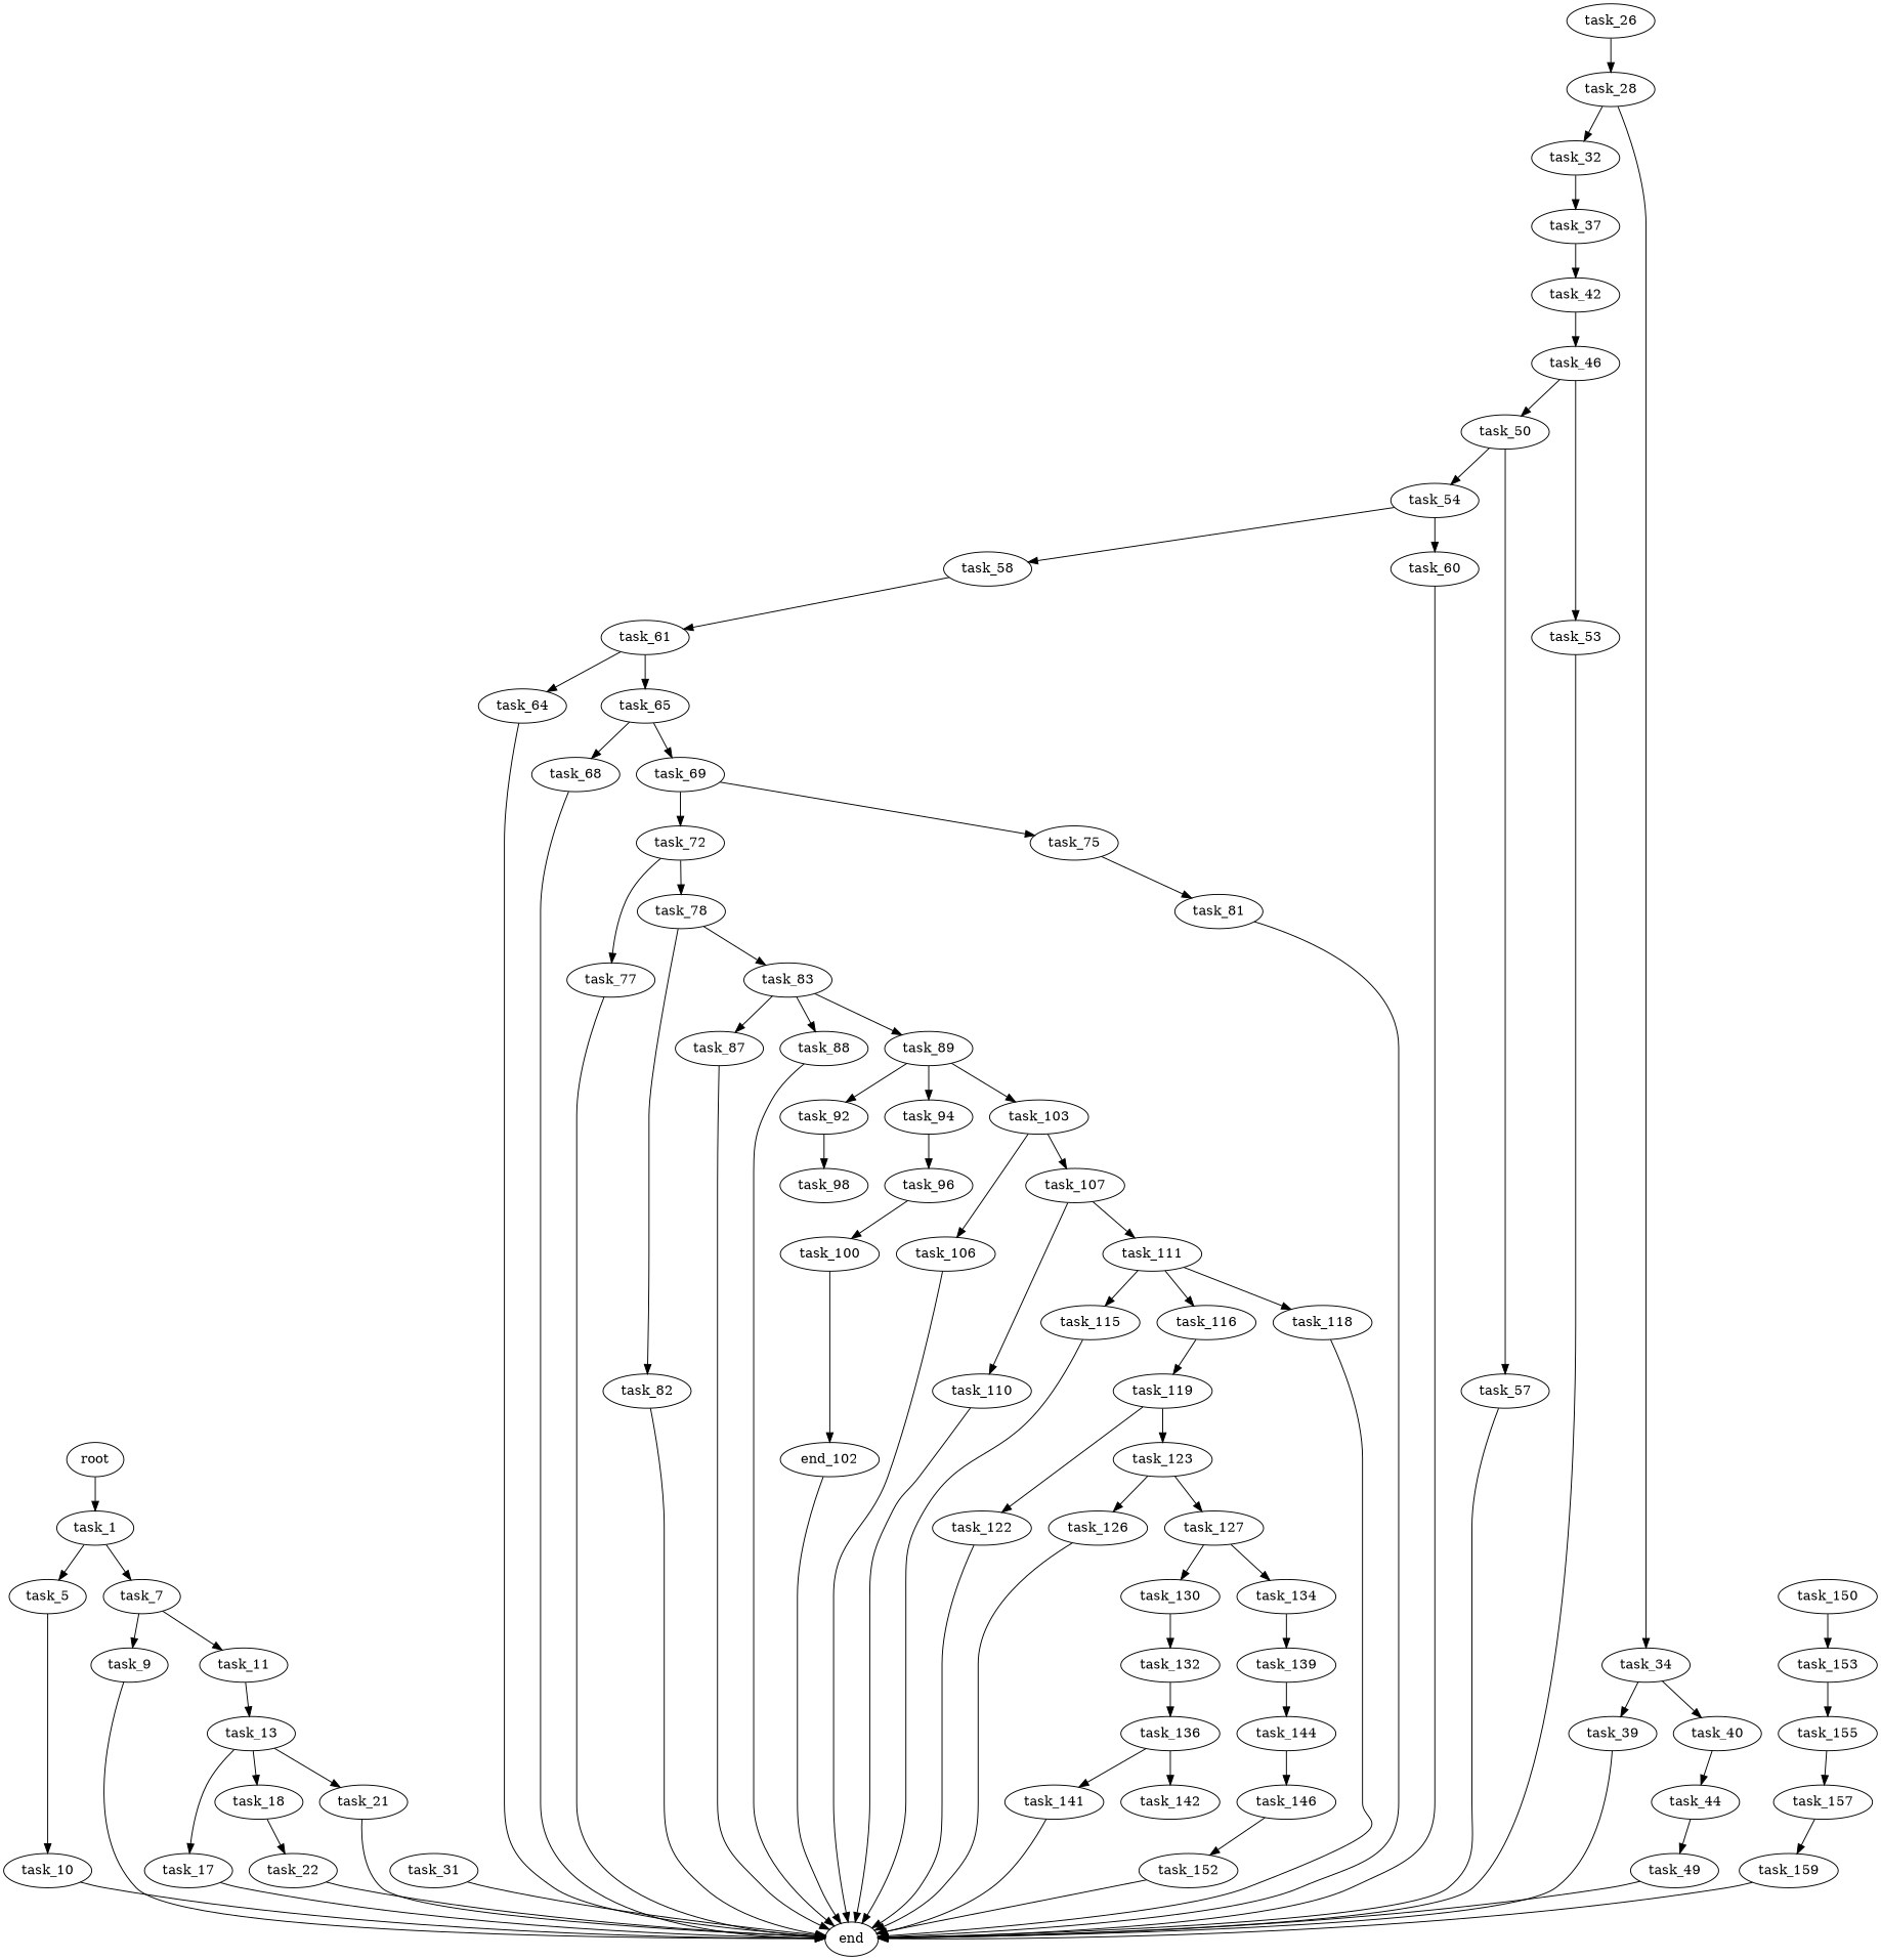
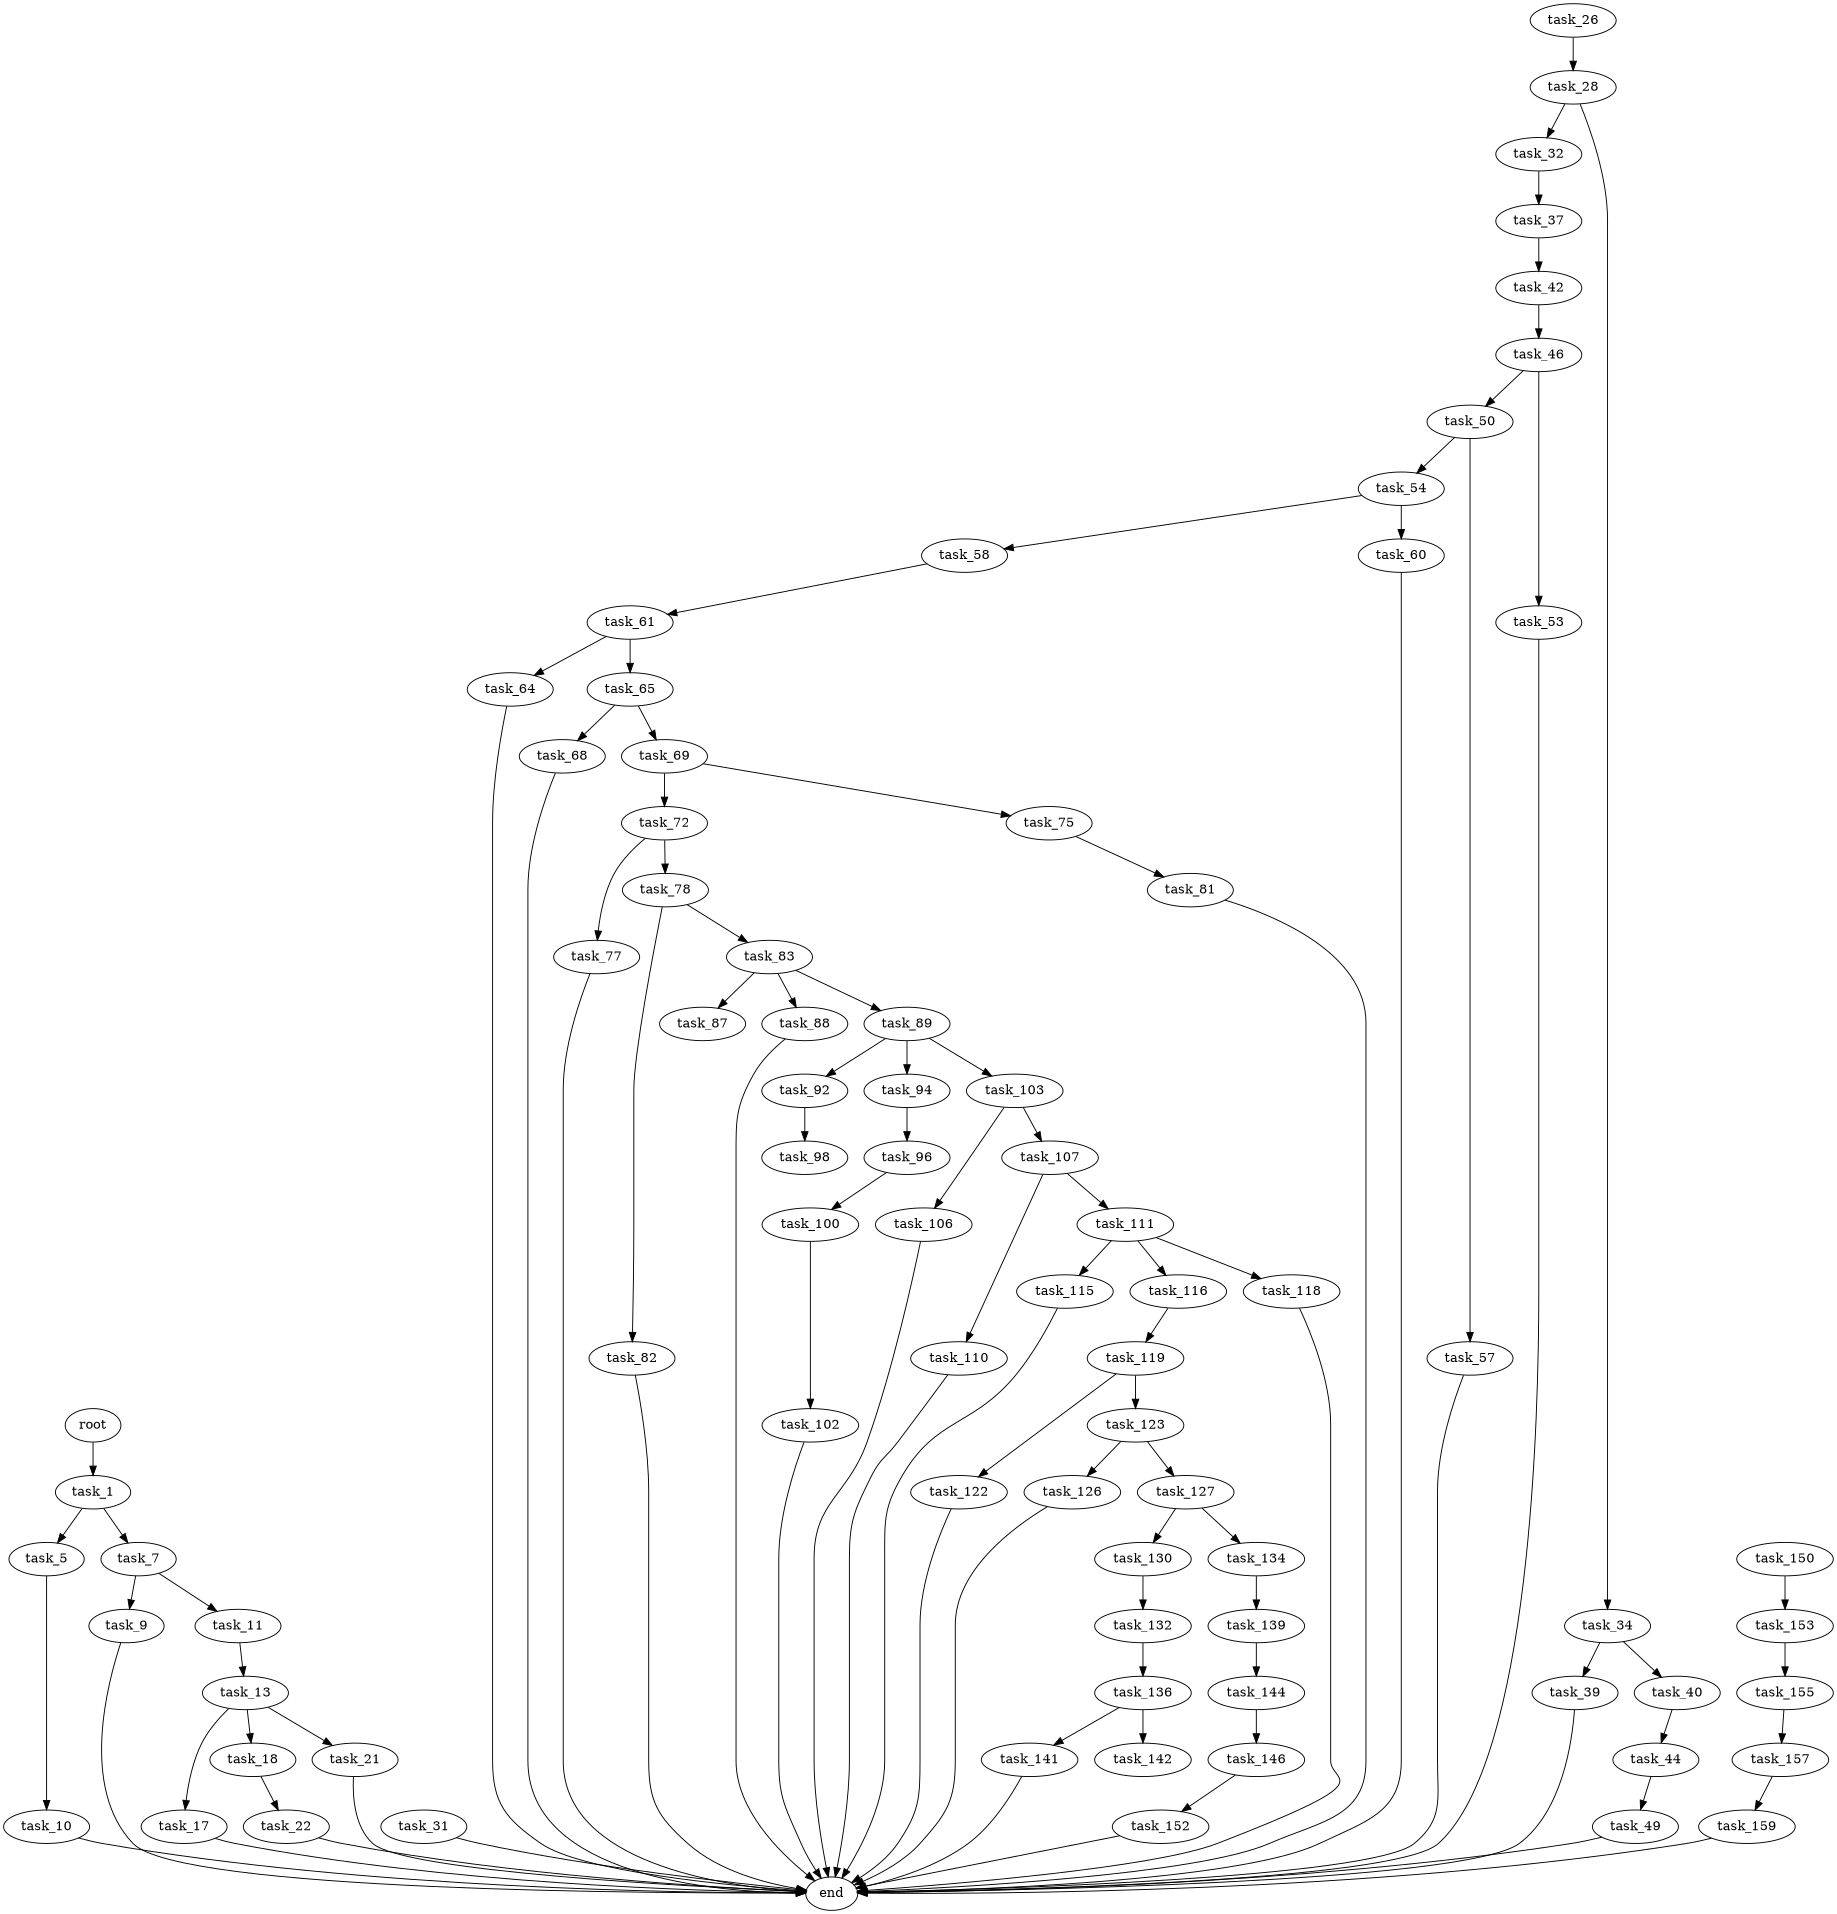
  digraph {
    fontname="DejaVu Serif"
    node [fontname="DejaVu Serif"]
    edge [fontname="DejaVu Serif"]
    root
    task_1
    task_5
    task_7
    task_10
    task_9
    task_11
    end
    task_13
    task_17
    task_18
    task_21
    task_22
    task_26
    task_28
    task_31
    task_32
    task_34
    task_37
    task_39
    task_40
    task_42
    task_44
    task_46
    task_49
    task_50
    task_53
    task_54
    task_57
    task_58
    task_60
    task_61
    task_64
    task_65
    task_68
    task_69
    task_72
    task_75
    task_77
    task_78
    task_81
    task_82
    task_83
    task_87
    task_88
    task_89
    task_92
    task_94
    task_103
    task_98
    task_96
    task_100
    task_106
    task_107
-   task_102 [label=end_102]
+   task_102
    task_110
    task_111
    task_115
    task_116
    task_118
    task_119
    task_122
    task_123
    task_126
    task_127
    task_130
    task_134
    task_132
    task_139
    task_136
    task_144
    task_141
    task_142
    task_146
    task_152
    task_150
    task_153
    task_155
    task_157
    task_159
    root -> task_1
    task_1 -> task_5
    task_1 -> task_7
    task_5 -> task_10
    task_7 -> task_9
    task_7 -> task_11
    task_10 -> end
    task_9 -> end
    task_11 -> task_13
    task_13 -> task_17
    task_13 -> task_18
    task_13 -> task_21
    task_17 -> end
    task_18 -> task_22
    task_21 -> end
    task_22 -> end
    task_26 -> task_28
    task_28 -> task_32
    task_28 -> task_34
    task_31 -> end
    task_32 -> task_37
    task_34 -> task_39
    task_34 -> task_40
    task_37 -> task_42
    task_39 -> end
    task_40 -> task_44
    task_42 -> task_46
    task_44 -> task_49
    task_46 -> task_50
    task_46 -> task_53
    task_49 -> end
    task_50 -> task_54
    task_50 -> task_57
    task_53 -> end
    task_54 -> task_58
    task_54 -> task_60
    task_57 -> end
    task_58 -> task_61
    task_60 -> end
    task_61 -> task_64
    task_61 -> task_65
    task_64 -> end
    task_65 -> task_68
    task_65 -> task_69
    task_68 -> end
    task_69 -> task_72
    task_69 -> task_75
    task_72 -> task_77
    task_72 -> task_78
    task_75 -> task_81
    task_77 -> end
    task_78 -> task_82
    task_78 -> task_83
    task_81 -> end
    task_82 -> end
    task_83 -> task_87
    task_83 -> task_88
    task_83 -> task_89
-   task_87 -> end
    task_88 -> end
    task_89 -> task_92
    task_89 -> task_94
    task_89 -> task_103
    task_92 -> task_98
    task_94 -> task_96
    task_103 -> task_106
    task_103 -> task_107
    task_96 -> task_100
    task_100 -> task_102
    task_106 -> end
    task_107 -> task_110
    task_107 -> task_111
    task_102 -> end
    task_110 -> end
    task_111 -> task_115
    task_111 -> task_116
    task_111 -> task_118
    task_115 -> end
    task_116 -> task_119
    task_118 -> end
    task_119 -> task_122
    task_119 -> task_123
    task_122 -> end
    task_123 -> task_126
    task_123 -> task_127
    task_126 -> end
    task_127 -> task_130
    task_127 -> task_134
    task_130 -> task_132
    task_134 -> task_139
    task_132 -> task_136
    task_139 -> task_144
    task_136 -> task_141
    task_136 -> task_142
    task_144 -> task_146
    task_141 -> end
    task_146 -> task_152
    task_152 -> end
    task_150 -> task_153
    task_153 -> task_155
    task_155 -> task_157
    task_157 -> task_159
    task_159 -> end
  }
